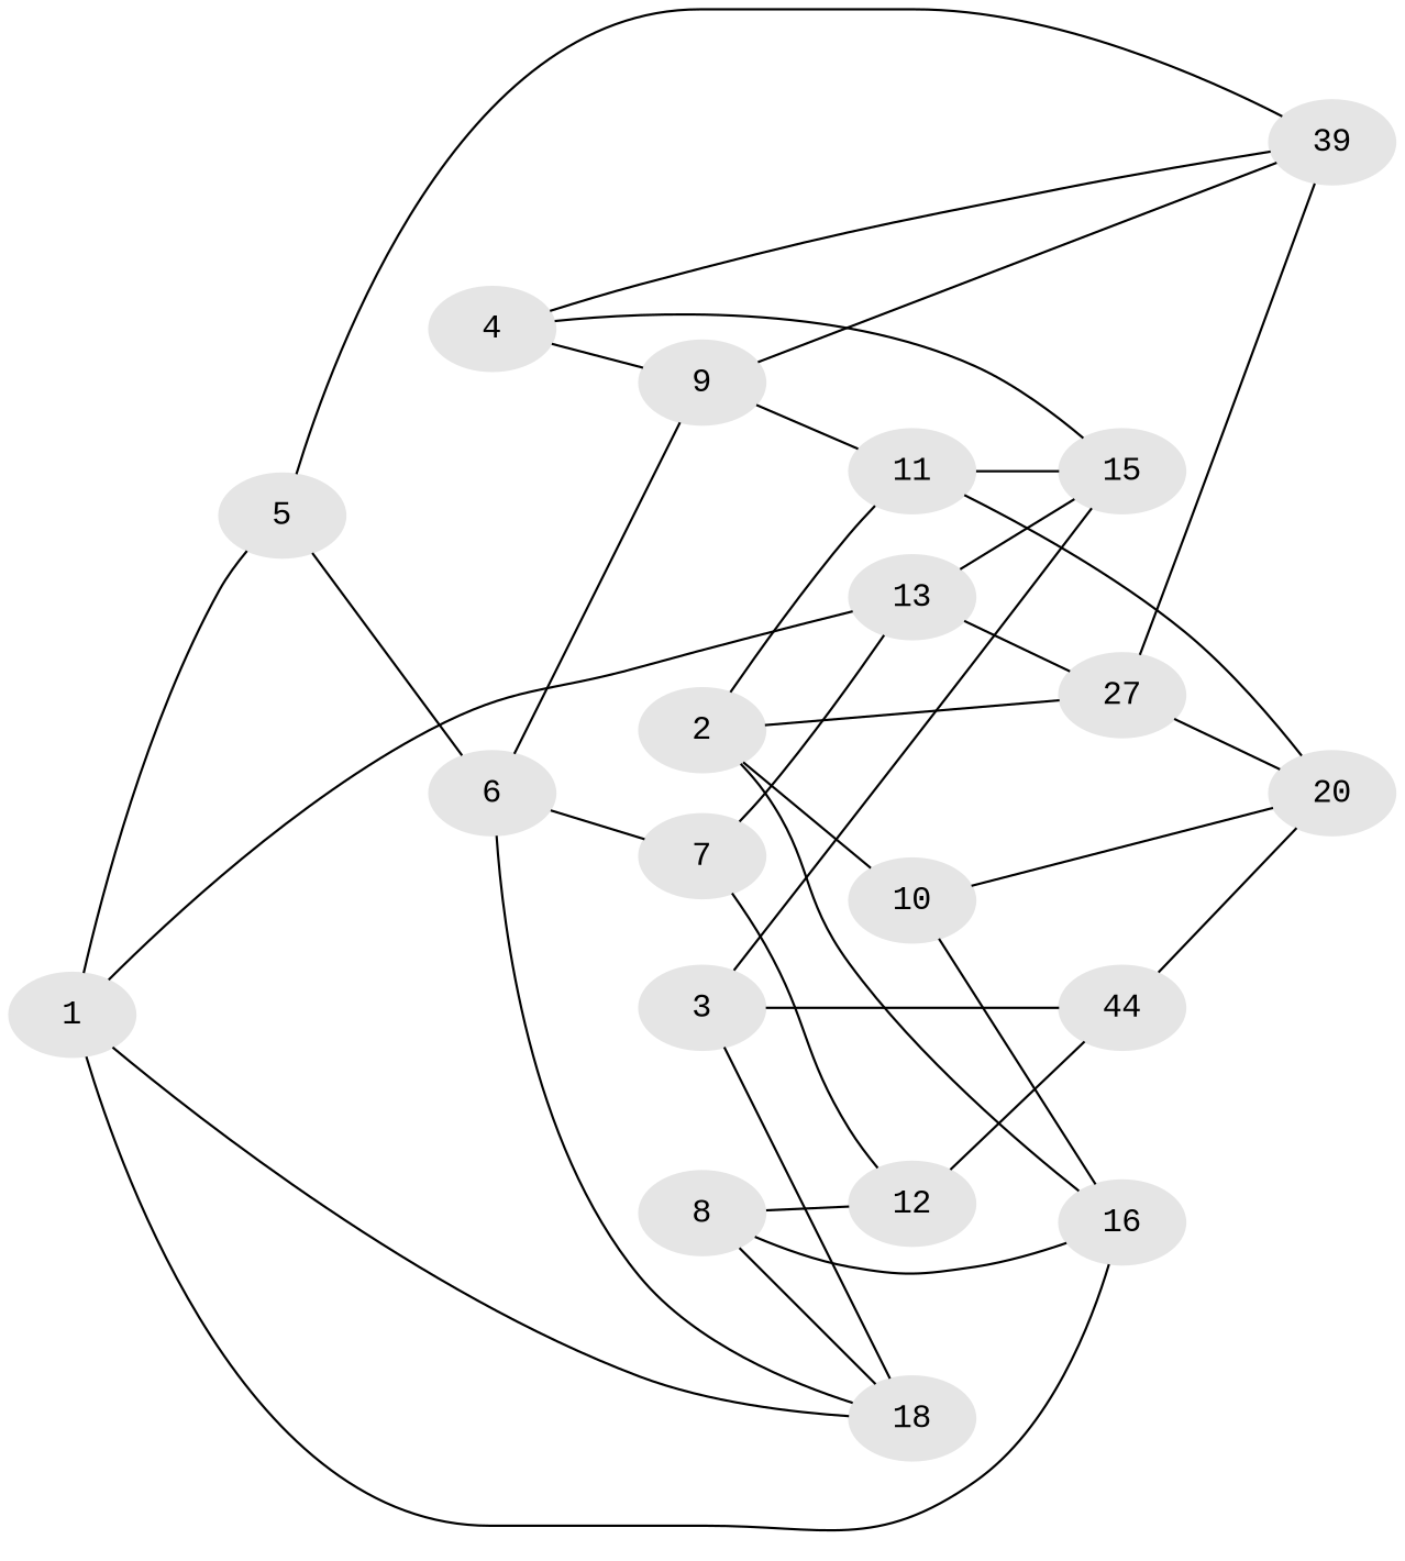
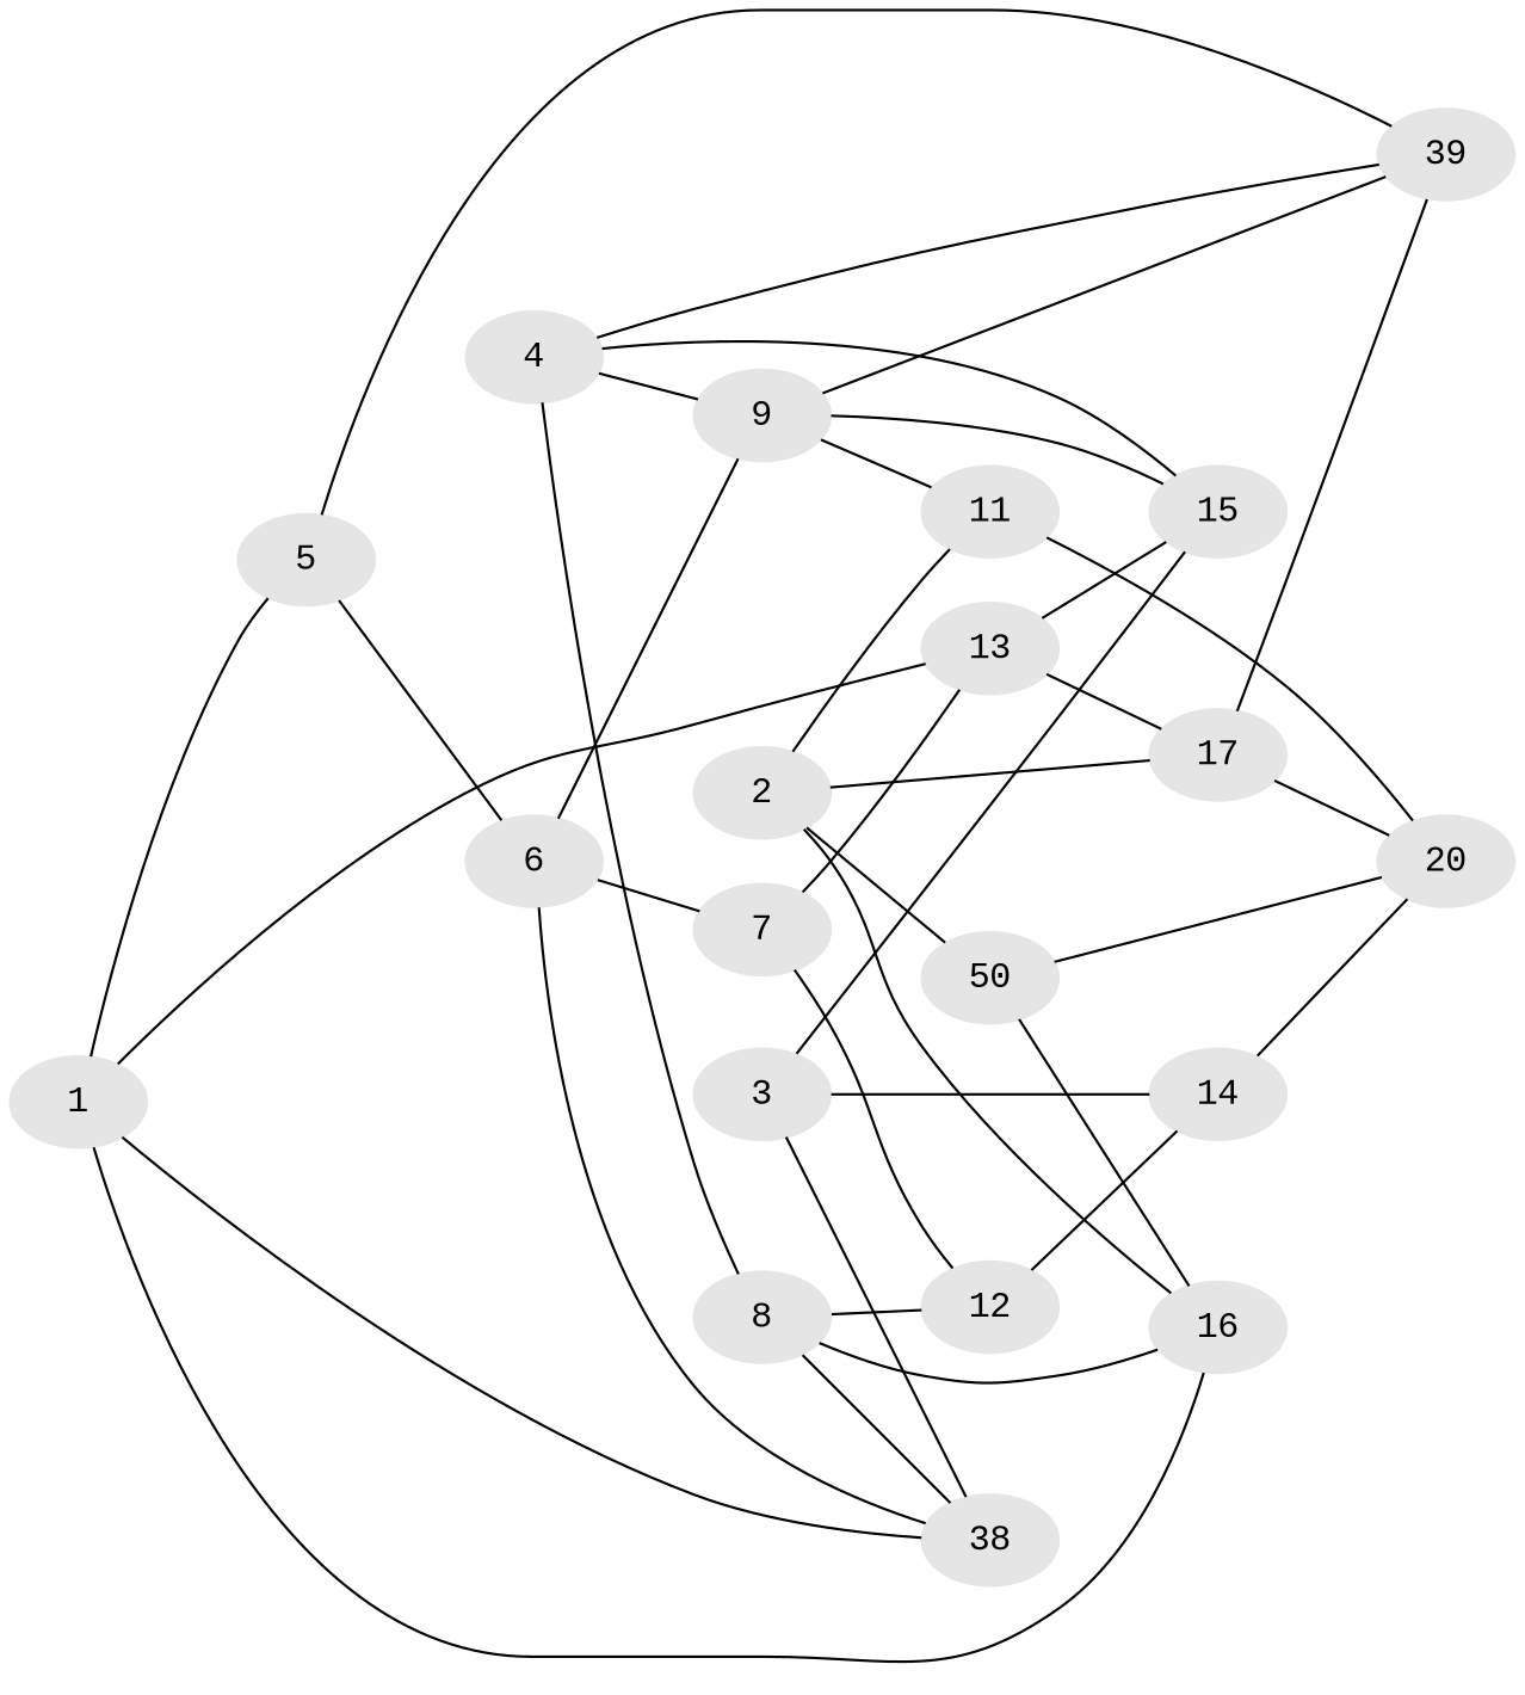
  graph {
    fontname="Liberation Mono"
    rankdir=LR
    node [color=gray90 fontname="Liberation Mono" style=filled]
    edge [fontname="Liberation Mono"]
    1
    5
    13
    16
-   18
+   18 [label=38]
    n6 [label=39]
    6
-   17 [label=27]
+   17
    15
    2
-   10
+   10 [label=50]
    11
    20
    3
-   14 [label=44]
+   14
    12
    4
    8
    9
    7
    1 -- 5
    1 -- 13
    1 -- 16
    1 -- 18
    5 -- n6
    5 -- 6
    13 -- 17
    13 -- 15
    6 -- 18
    6 -- 9
    6 -- 7
    17 -- n6
    17 -- 20
    2 -- 16
    2 -- 17
    2 -- 10
    2 -- 11
    10 -- 16
    10 -- 20
-   11 -- 15
+   9 -- 15
    11 -- 20
    3 -- 18
    3 -- 15
    3 -- 14
    14 -- 20
    12 -- 14
    4 -- n6
    4 -- 15
+   4 -- 8
    4 -- 9
    8 -- 16
    8 -- 18
    8 -- 12
    9 -- n6
    9 -- 11
    7 -- 13
    7 -- 12
  }
